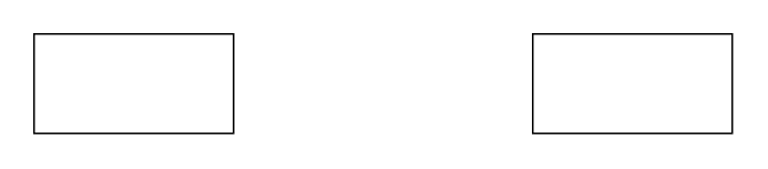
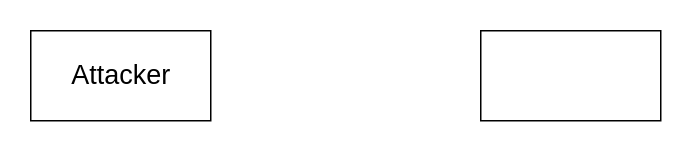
  <mxCell id="0" />
  <mxCell id="1" parent="0" />
  <mxCell id="2" value="" style="rounded=0;whiteSpace=wrap;html=1;" vertex="1" parent="1"><mxGeometry x="20" y="20" width="120" height="60" as="geometry" /></mxCell>
  <mxCell id="3" value="" style="rounded=0;whiteSpace=wrap;html=1;" vertex="1" parent="1"><mxGeometry x="320" y="20" width="120" height="60" as="geometry" /></mxCell>
+ <mxCell id="4" value="&lt;font style=&quot;font-size: 18px&quot;&gt;Attacker&lt;/font&gt;" style="text;html=1;resizable=0;autosize=1;align=center;verticalAlign=middle;points=[];fillColor=none;strokeColor=none;rounded=0;" vertex="1" parent="1"><mxGeometry x="40" y="40" width="80" height="20" as="geometry" /></mxCell>
